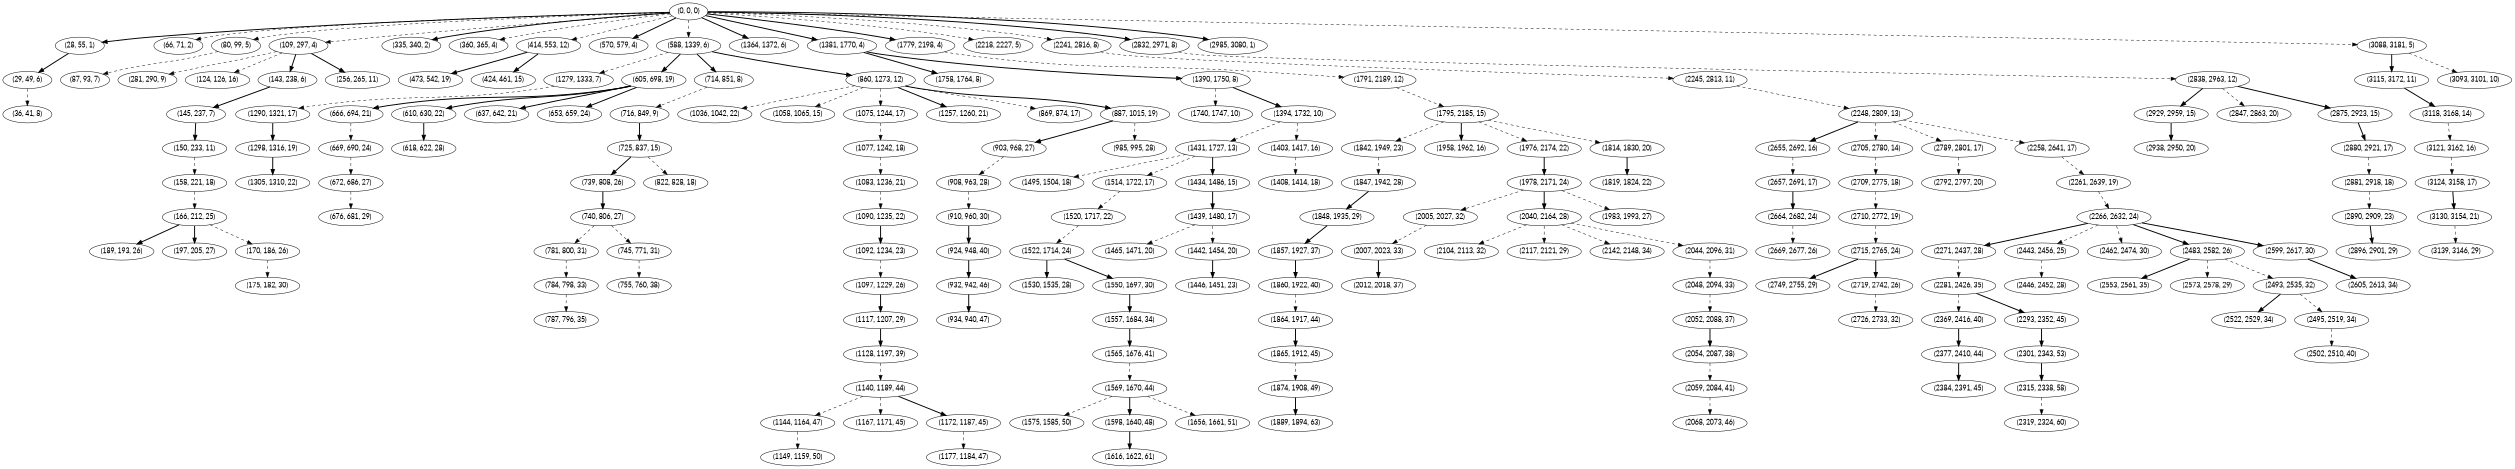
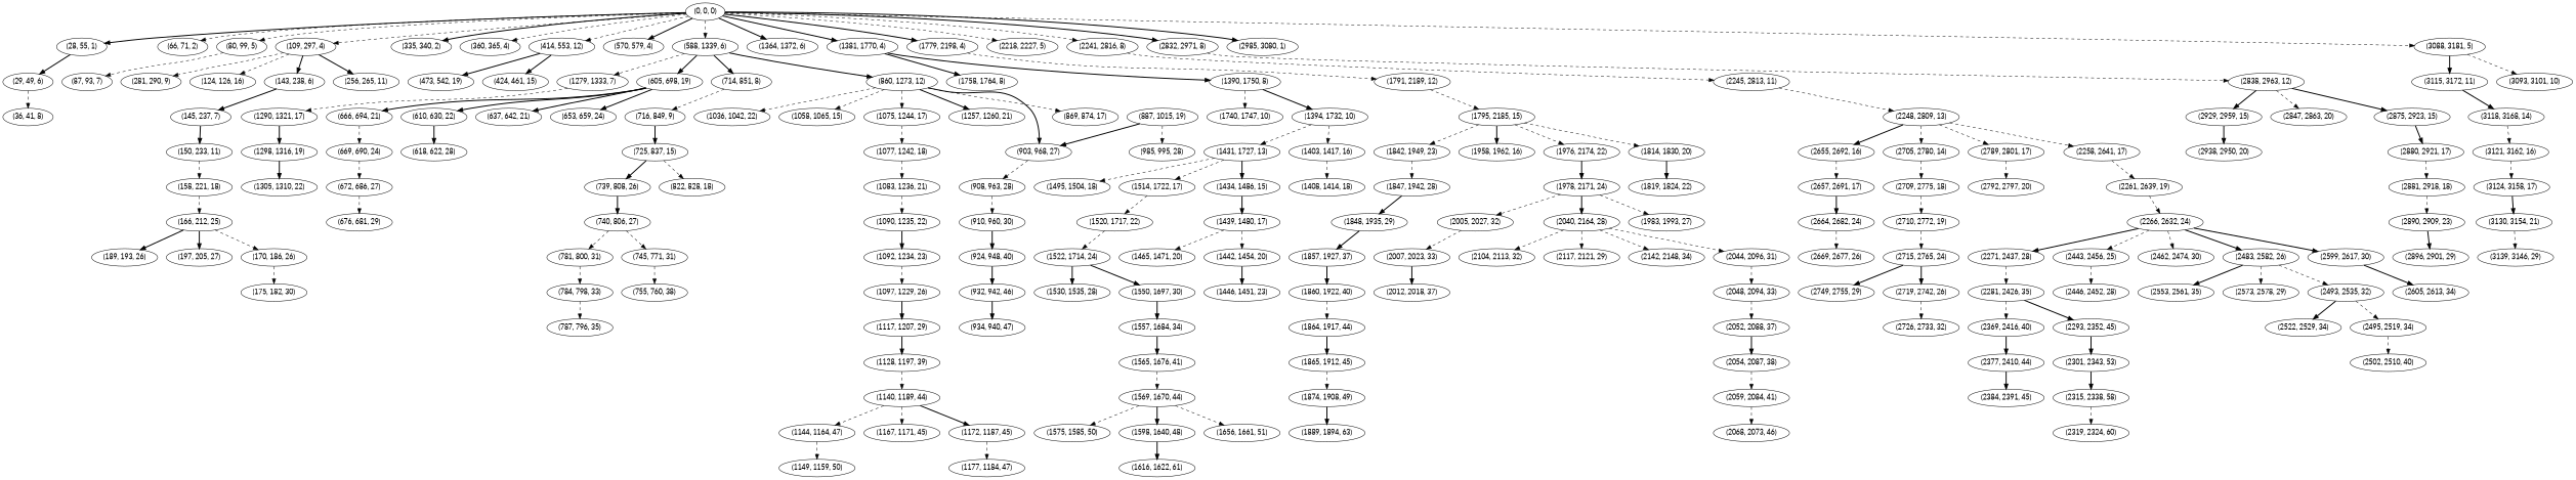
  digraph {
    fontname=Lato
    node [fontname=Lato]
    edge [fontname=Lato style=dashed]
    n1 [label="(28, 55, 1)"]
    "(0, 0, 0)"
    "(66, 71, 2)"
    "(80, 99, 5)"
    "(109, 297, 4)"
    "(335, 340, 2)"
    "(360, 365, 4)"
    "(414, 553, 12)"
    "(570, 579, 4)"
    "(588, 1339, 6)"
    "(1364, 1372, 6)"
    "(1381, 1770, 4)"
    "(1779, 2198, 4)"
    "(2218, 2227, 5)"
    "(2241, 2816, 8)"
    "(2832, 2971, 8)"
    "(2985, 3080, 1)"
    "(3088, 3181, 5)"
    "(29, 49, 6)"
    "(87, 93, 7)"
    "(124, 126, 16)"
    "(143, 238, 6)"
    "(256, 265, 11)"
    "(281, 290, 9)"
    "(424, 461, 15)"
    "(473, 542, 19)"
    "(605, 698, 19)"
    "(714, 851, 8)"
    "(860, 1273, 12)"
    "(1279, 1333, 7)"
    "(1390, 1750, 8)"
    "(1758, 1764, 8)"
    "(1791, 2189, 12)"
    "(2245, 2813, 11)"
    "(2838, 2963, 12)"
    "(3093, 3101, 10)"
    "(3115, 3172, 11)"
    "(36, 41, 8)"
    "(145, 237, 7)"
    "(150, 233, 11)"
    "(158, 221, 18)"
    "(166, 212, 25)"
    "(170, 186, 26)"
    "(189, 193, 26)"
    "(197, 205, 27)"
    "(175, 182, 30)"
    "(610, 630, 22)"
    "(637, 642, 21)"
    "(653, 659, 24)"
    "(666, 694, 21)"
    "(716, 849, 9)"
    "(869, 874, 17)"
    "(887, 1015, 19)"
    "(1036, 1042, 22)"
    "(1058, 1065, 15)"
    "(1075, 1244, 17)"
    "(1257, 1260, 21)"
    "(1290, 1321, 17)"
    "(618, 622, 28)"
    "(669, 690, 24)"
    "(672, 686, 27)"
    "(676, 681, 29)"
    "(725, 837, 15)"
    "(739, 808, 26)"
    "(822, 828, 18)"
    "(740, 806, 27)"
    "(745, 771, 31)"
    "(781, 800, 31)"
    "(755, 760, 38)"
    "(784, 798, 33)"
    "(787, 796, 35)"
    "(903, 968, 27)"
    "(985, 995, 28)"
    "(1077, 1242, 18)"
    "(908, 963, 28)"
    "(910, 960, 30)"
    "(924, 948, 40)"
    "(932, 942, 46)"
    "(934, 940, 47)"
    "(1083, 1236, 21)"
    "(1090, 1235, 22)"
    "(1092, 1234, 23)"
    "(1097, 1229, 26)"
    "(1117, 1207, 29)"
    "(1128, 1197, 39)"
    "(1140, 1189, 44)"
    "(1144, 1164, 47)"
    "(1167, 1171, 45)"
    "(1172, 1187, 45)"
    "(1149, 1159, 50)"
    "(1177, 1184, 47)"
    "(1298, 1316, 19)"
    "(1305, 1310, 22)"
    "(1394, 1732, 10)"
    "(1740, 1747, 10)"
    "(1403, 1417, 16)"
    "(1431, 1727, 13)"
    "(1408, 1414, 18)"
    "(1434, 1486, 15)"
    "(1495, 1504, 18)"
    "(1514, 1722, 17)"
    "(1439, 1480, 17)"
    "(1520, 1717, 22)"
    "(1442, 1454, 20)"
    "(1465, 1471, 20)"
    "(1446, 1451, 23)"
    "(1522, 1714, 24)"
    "(1530, 1535, 28)"
    "(1550, 1697, 30)"
    "(1557, 1684, 34)"
    "(1565, 1676, 41)"
    "(1569, 1670, 44)"
    "(1575, 1585, 50)"
    "(1598, 1640, 48)"
    "(1656, 1661, 51)"
    "(1616, 1622, 61)"
    "(1795, 2185, 15)"
    "(1814, 1830, 20)"
    "(1842, 1949, 23)"
    "(1958, 1962, 16)"
    "(1976, 2174, 22)"
    "(1819, 1824, 22)"
    "(1847, 1942, 28)"
    "(1978, 2171, 24)"
    "(1848, 1935, 29)"
    "(1857, 1927, 37)"
    "(1860, 1922, 40)"
    "(1864, 1917, 44)"
    "(1865, 1912, 45)"
    "(1874, 1908, 49)"
    "(1889, 1894, 63)"
    "(1983, 1993, 27)"
    "(2005, 2027, 32)"
    "(2040, 2164, 28)"
    "(2007, 2023, 33)"
    "(2044, 2096, 31)"
    "(2104, 2113, 32)"
    "(2117, 2121, 29)"
    "(2142, 2148, 34)"
    "(2012, 2018, 37)"
    "(2048, 2094, 33)"
    "(2052, 2088, 37)"
    "(2054, 2087, 38)"
    "(2059, 2084, 41)"
    "(2068, 2073, 46)"
    "(2248, 2809, 13)"
    "(2258, 2641, 17)"
    "(2655, 2692, 16)"
    "(2705, 2780, 14)"
    "(2789, 2801, 17)"
    "(2261, 2639, 19)"
    "(2657, 2691, 17)"
    "(2709, 2775, 18)"
    "(2792, 2797, 20)"
    "(2266, 2632, 24)"
    "(2271, 2437, 28)"
    "(2443, 2456, 25)"
    "(2462, 2474, 30)"
    "(2483, 2582, 26)"
    "(2599, 2617, 30)"
    "(2281, 2426, 35)"
    "(2446, 2452, 28)"
    "(2493, 2535, 32)"
    "(2553, 2561, 35)"
    "(2573, 2578, 29)"
    "(2605, 2613, 34)"
    "(2293, 2352, 45)"
    "(2369, 2416, 40)"
    "(2301, 2343, 53)"
    "(2377, 2410, 44)"
    "(2315, 2338, 58)"
    "(2319, 2324, 60)"
    "(2384, 2391, 45)"
    "(2495, 2519, 34)"
    "(2522, 2529, 34)"
    "(2502, 2510, 40)"
    "(2664, 2682, 24)"
    "(2669, 2677, 26)"
    "(2710, 2772, 19)"
    "(2715, 2765, 24)"
    "(2719, 2742, 26)"
    "(2749, 2755, 29)"
    "(2726, 2733, 32)"
    "(2847, 2863, 20)"
    "(2875, 2923, 15)"
    "(2929, 2959, 15)"
    "(2880, 2921, 17)"
    "(2938, 2950, 20)"
    "(2881, 2918, 18)"
    "(2890, 2909, 23)"
    "(2896, 2901, 29)"
    "(3118, 3168, 14)"
    "(3121, 3162, 16)"
    "(3124, 3158, 17)"
    "(3130, 3154, 21)"
    "(3139, 3146, 29)"
    n1 -> "(29, 49, 6)" [style=bold]
    "(0, 0, 0)" -> n1 [style=bold]
    "(0, 0, 0)" -> "(66, 71, 2)"
    "(0, 0, 0)" -> "(80, 99, 5)"
    "(0, 0, 0)" -> "(109, 297, 4)"
    "(0, 0, 0)" -> "(335, 340, 2)" [style=bold]
    "(0, 0, 0)" -> "(360, 365, 4)"
    "(0, 0, 0)" -> "(414, 553, 12)"
    "(0, 0, 0)" -> "(570, 579, 4)" [style=bold]
    "(0, 0, 0)" -> "(588, 1339, 6)"
    "(0, 0, 0)" -> "(1364, 1372, 6)" [style=bold]
    "(0, 0, 0)" -> "(1381, 1770, 4)" [style=bold]
    "(0, 0, 0)" -> "(1779, 2198, 4)" [style=bold]
    "(0, 0, 0)" -> "(2218, 2227, 5)"
    "(0, 0, 0)" -> "(2241, 2816, 8)"
    "(0, 0, 0)" -> "(2832, 2971, 8)" [style=bold]
    "(0, 0, 0)" -> "(2985, 3080, 1)" [style=bold]
    "(0, 0, 0)" -> "(3088, 3181, 5)"
    "(80, 99, 5)" -> "(87, 93, 7)"
    "(109, 297, 4)" -> "(124, 126, 16)"
    "(109, 297, 4)" -> "(143, 238, 6)" [style=bold]
    "(109, 297, 4)" -> "(256, 265, 11)" [style=bold]
    "(109, 297, 4)" -> "(281, 290, 9)"
    "(414, 553, 12)" -> "(424, 461, 15)" [style=bold]
    "(414, 553, 12)" -> "(473, 542, 19)" [style=bold]
    "(588, 1339, 6)" -> "(605, 698, 19)" [style=bold]
    "(588, 1339, 6)" -> "(714, 851, 8)" [style=bold]
    "(588, 1339, 6)" -> "(860, 1273, 12)" [style=bold]
    "(588, 1339, 6)" -> "(1279, 1333, 7)"
    "(1381, 1770, 4)" -> "(1390, 1750, 8)" [style=bold]
    "(1381, 1770, 4)" -> "(1758, 1764, 8)" [style=bold]
    "(1779, 2198, 4)" -> "(1791, 2189, 12)"
    "(2241, 2816, 8)" -> "(2245, 2813, 11)"
    "(2832, 2971, 8)" -> "(2838, 2963, 12)"
    "(3088, 3181, 5)" -> "(3093, 3101, 10)"
    "(3088, 3181, 5)" -> "(3115, 3172, 11)" [style=bold]
    "(29, 49, 6)" -> "(36, 41, 8)"
    "(143, 238, 6)" -> "(145, 237, 7)" [style=bold]
    "(605, 698, 19)" -> "(610, 630, 22)" [style=bold]
    "(605, 698, 19)" -> "(637, 642, 21)" [style=bold]
    "(605, 698, 19)" -> "(653, 659, 24)" [style=bold]
    "(605, 698, 19)" -> "(666, 694, 21)" [style=bold]
    "(714, 851, 8)" -> "(716, 849, 9)"
    "(860, 1273, 12)" -> "(869, 874, 17)"
-   "(860, 1273, 12)" -> "(887, 1015, 19)" [style=bold]
+   "(860, 1273, 12)" -> "(903, 968, 27)" [style=bold]
    "(860, 1273, 12)" -> "(1036, 1042, 22)"
    "(860, 1273, 12)" -> "(1058, 1065, 15)"
    "(860, 1273, 12)" -> "(1075, 1244, 17)"
    "(860, 1273, 12)" -> "(1257, 1260, 21)" [style=bold]
    "(1279, 1333, 7)" -> "(1290, 1321, 17)"
    "(1390, 1750, 8)" -> "(1394, 1732, 10)" [style=bold]
    "(1390, 1750, 8)" -> "(1740, 1747, 10)"
    "(1791, 2189, 12)" -> "(1795, 2185, 15)"
    "(2245, 2813, 11)" -> "(2248, 2809, 13)"
    "(2838, 2963, 12)" -> "(2847, 2863, 20)"
    "(2838, 2963, 12)" -> "(2875, 2923, 15)" [style=bold]
    "(2838, 2963, 12)" -> "(2929, 2959, 15)" [style=bold]
    "(3115, 3172, 11)" -> "(3118, 3168, 14)" [style=bold]
    "(145, 237, 7)" -> "(150, 233, 11)" [style=bold]
    "(150, 233, 11)" -> "(158, 221, 18)"
    "(158, 221, 18)" -> "(166, 212, 25)"
    "(166, 212, 25)" -> "(170, 186, 26)"
    "(166, 212, 25)" -> "(189, 193, 26)" [style=bold]
    "(166, 212, 25)" -> "(197, 205, 27)" [style=bold]
    "(170, 186, 26)" -> "(175, 182, 30)"
    "(610, 630, 22)" -> "(618, 622, 28)" [style=bold]
    "(666, 694, 21)" -> "(669, 690, 24)"
    "(716, 849, 9)" -> "(725, 837, 15)" [style=bold]
    "(887, 1015, 19)" -> "(903, 968, 27)" [style=bold]
    "(887, 1015, 19)" -> "(985, 995, 28)"
    "(1075, 1244, 17)" -> "(1077, 1242, 18)"
    "(1290, 1321, 17)" -> "(1298, 1316, 19)" [style=bold]
    "(669, 690, 24)" -> "(672, 686, 27)"
    "(672, 686, 27)" -> "(676, 681, 29)"
    "(725, 837, 15)" -> "(739, 808, 26)" [style=bold]
    "(725, 837, 15)" -> "(822, 828, 18)"
    "(739, 808, 26)" -> "(740, 806, 27)" [style=bold]
    "(740, 806, 27)" -> "(745, 771, 31)"
    "(740, 806, 27)" -> "(781, 800, 31)"
    "(745, 771, 31)" -> "(755, 760, 38)"
    "(781, 800, 31)" -> "(784, 798, 33)"
    "(784, 798, 33)" -> "(787, 796, 35)"
    "(903, 968, 27)" -> "(908, 963, 28)"
    "(1077, 1242, 18)" -> "(1083, 1236, 21)"
    "(908, 963, 28)" -> "(910, 960, 30)"
    "(910, 960, 30)" -> "(924, 948, 40)" [style=bold]
    "(924, 948, 40)" -> "(932, 942, 46)" [style=bold]
    "(932, 942, 46)" -> "(934, 940, 47)" [style=bold]
    "(1083, 1236, 21)" -> "(1090, 1235, 22)"
    "(1090, 1235, 22)" -> "(1092, 1234, 23)" [style=bold]
    "(1092, 1234, 23)" -> "(1097, 1229, 26)"
    "(1097, 1229, 26)" -> "(1117, 1207, 29)" [style=bold]
    "(1117, 1207, 29)" -> "(1128, 1197, 39)" [style=bold]
    "(1128, 1197, 39)" -> "(1140, 1189, 44)"
    "(1140, 1189, 44)" -> "(1144, 1164, 47)"
    "(1140, 1189, 44)" -> "(1167, 1171, 45)"
    "(1140, 1189, 44)" -> "(1172, 1187, 45)" [style=bold]
    "(1144, 1164, 47)" -> "(1149, 1159, 50)"
    "(1172, 1187, 45)" -> "(1177, 1184, 47)"
    "(1298, 1316, 19)" -> "(1305, 1310, 22)" [style=bold]
    "(1394, 1732, 10)" -> "(1403, 1417, 16)"
    "(1394, 1732, 10)" -> "(1431, 1727, 13)"
    "(1403, 1417, 16)" -> "(1408, 1414, 18)"
    "(1431, 1727, 13)" -> "(1434, 1486, 15)" [style=bold]
    "(1431, 1727, 13)" -> "(1495, 1504, 18)"
    "(1431, 1727, 13)" -> "(1514, 1722, 17)"
    "(1434, 1486, 15)" -> "(1439, 1480, 17)" [style=bold]
    "(1514, 1722, 17)" -> "(1520, 1717, 22)"
    "(1439, 1480, 17)" -> "(1442, 1454, 20)"
    "(1439, 1480, 17)" -> "(1465, 1471, 20)"
    "(1520, 1717, 22)" -> "(1522, 1714, 24)"
    "(1442, 1454, 20)" -> "(1446, 1451, 23)" [style=bold]
    "(1522, 1714, 24)" -> "(1530, 1535, 28)" [style=bold]
    "(1522, 1714, 24)" -> "(1550, 1697, 30)" [style=bold]
    "(1550, 1697, 30)" -> "(1557, 1684, 34)" [style=bold]
    "(1557, 1684, 34)" -> "(1565, 1676, 41)" [style=bold]
    "(1565, 1676, 41)" -> "(1569, 1670, 44)"
    "(1569, 1670, 44)" -> "(1575, 1585, 50)"
    "(1569, 1670, 44)" -> "(1598, 1640, 48)" [style=bold]
    "(1569, 1670, 44)" -> "(1656, 1661, 51)"
    "(1598, 1640, 48)" -> "(1616, 1622, 61)" [style=bold]
    "(1795, 2185, 15)" -> "(1814, 1830, 20)"
    "(1795, 2185, 15)" -> "(1842, 1949, 23)"
    "(1795, 2185, 15)" -> "(1958, 1962, 16)" [style=bold]
    "(1795, 2185, 15)" -> "(1976, 2174, 22)"
    "(1814, 1830, 20)" -> "(1819, 1824, 22)" [style=bold]
    "(1842, 1949, 23)" -> "(1847, 1942, 28)"
    "(1976, 2174, 22)" -> "(1978, 2171, 24)" [style=bold]
    "(1847, 1942, 28)" -> "(1848, 1935, 29)" [style=bold]
    "(1978, 2171, 24)" -> "(1983, 1993, 27)"
    "(1978, 2171, 24)" -> "(2005, 2027, 32)"
    "(1978, 2171, 24)" -> "(2040, 2164, 28)" [style=bold]
    "(1848, 1935, 29)" -> "(1857, 1927, 37)" [style=bold]
    "(1857, 1927, 37)" -> "(1860, 1922, 40)" [style=bold]
    "(1860, 1922, 40)" -> "(1864, 1917, 44)"
    "(1864, 1917, 44)" -> "(1865, 1912, 45)" [style=bold]
    "(1865, 1912, 45)" -> "(1874, 1908, 49)"
    "(1874, 1908, 49)" -> "(1889, 1894, 63)" [style=bold]
    "(2005, 2027, 32)" -> "(2007, 2023, 33)"
    "(2040, 2164, 28)" -> "(2044, 2096, 31)"
    "(2040, 2164, 28)" -> "(2104, 2113, 32)"
    "(2040, 2164, 28)" -> "(2117, 2121, 29)"
    "(2040, 2164, 28)" -> "(2142, 2148, 34)"
    "(2007, 2023, 33)" -> "(2012, 2018, 37)" [style=bold]
    "(2044, 2096, 31)" -> "(2048, 2094, 33)"
    "(2048, 2094, 33)" -> "(2052, 2088, 37)"
    "(2052, 2088, 37)" -> "(2054, 2087, 38)" [style=bold]
    "(2054, 2087, 38)" -> "(2059, 2084, 41)"
    "(2059, 2084, 41)" -> "(2068, 2073, 46)"
    "(2248, 2809, 13)" -> "(2258, 2641, 17)"
    "(2248, 2809, 13)" -> "(2655, 2692, 16)" [style=bold]
    "(2248, 2809, 13)" -> "(2705, 2780, 14)"
    "(2248, 2809, 13)" -> "(2789, 2801, 17)"
    "(2258, 2641, 17)" -> "(2261, 2639, 19)"
    "(2655, 2692, 16)" -> "(2657, 2691, 17)"
    "(2705, 2780, 14)" -> "(2709, 2775, 18)"
    "(2789, 2801, 17)" -> "(2792, 2797, 20)"
    "(2261, 2639, 19)" -> "(2266, 2632, 24)"
    "(2657, 2691, 17)" -> "(2664, 2682, 24)" [style=bold]
    "(2709, 2775, 18)" -> "(2710, 2772, 19)"
    "(2266, 2632, 24)" -> "(2271, 2437, 28)" [style=bold]
    "(2266, 2632, 24)" -> "(2443, 2456, 25)"
    "(2266, 2632, 24)" -> "(2462, 2474, 30)"
    "(2266, 2632, 24)" -> "(2483, 2582, 26)" [style=bold]
    "(2266, 2632, 24)" -> "(2599, 2617, 30)" [style=bold]
    "(2271, 2437, 28)" -> "(2281, 2426, 35)"
    "(2443, 2456, 25)" -> "(2446, 2452, 28)"
    "(2483, 2582, 26)" -> "(2493, 2535, 32)"
    "(2483, 2582, 26)" -> "(2553, 2561, 35)" [style=bold]
    "(2483, 2582, 26)" -> "(2573, 2578, 29)"
    "(2599, 2617, 30)" -> "(2605, 2613, 34)" [style=bold]
    "(2281, 2426, 35)" -> "(2293, 2352, 45)" [style=bold]
    "(2281, 2426, 35)" -> "(2369, 2416, 40)"
    "(2493, 2535, 32)" -> "(2495, 2519, 34)"
    "(2493, 2535, 32)" -> "(2522, 2529, 34)" [style=bold]
    "(2293, 2352, 45)" -> "(2301, 2343, 53)" [style=bold]
    "(2369, 2416, 40)" -> "(2377, 2410, 44)" [style=bold]
    "(2301, 2343, 53)" -> "(2315, 2338, 58)" [style=bold]
    "(2377, 2410, 44)" -> "(2384, 2391, 45)" [style=bold]
    "(2315, 2338, 58)" -> "(2319, 2324, 60)"
    "(2495, 2519, 34)" -> "(2502, 2510, 40)"
    "(2664, 2682, 24)" -> "(2669, 2677, 26)"
    "(2710, 2772, 19)" -> "(2715, 2765, 24)"
    "(2715, 2765, 24)" -> "(2719, 2742, 26)" [style=bold]
    "(2715, 2765, 24)" -> "(2749, 2755, 29)" [style=bold]
    "(2719, 2742, 26)" -> "(2726, 2733, 32)"
    "(2875, 2923, 15)" -> "(2880, 2921, 17)" [style=bold]
    "(2929, 2959, 15)" -> "(2938, 2950, 20)" [style=bold]
    "(2880, 2921, 17)" -> "(2881, 2918, 18)"
    "(2881, 2918, 18)" -> "(2890, 2909, 23)"
    "(2890, 2909, 23)" -> "(2896, 2901, 29)" [style=bold]
    "(3118, 3168, 14)" -> "(3121, 3162, 16)"
    "(3121, 3162, 16)" -> "(3124, 3158, 17)"
    "(3124, 3158, 17)" -> "(3130, 3154, 21)" [style=bold]
    "(3130, 3154, 21)" -> "(3139, 3146, 29)"
  }
